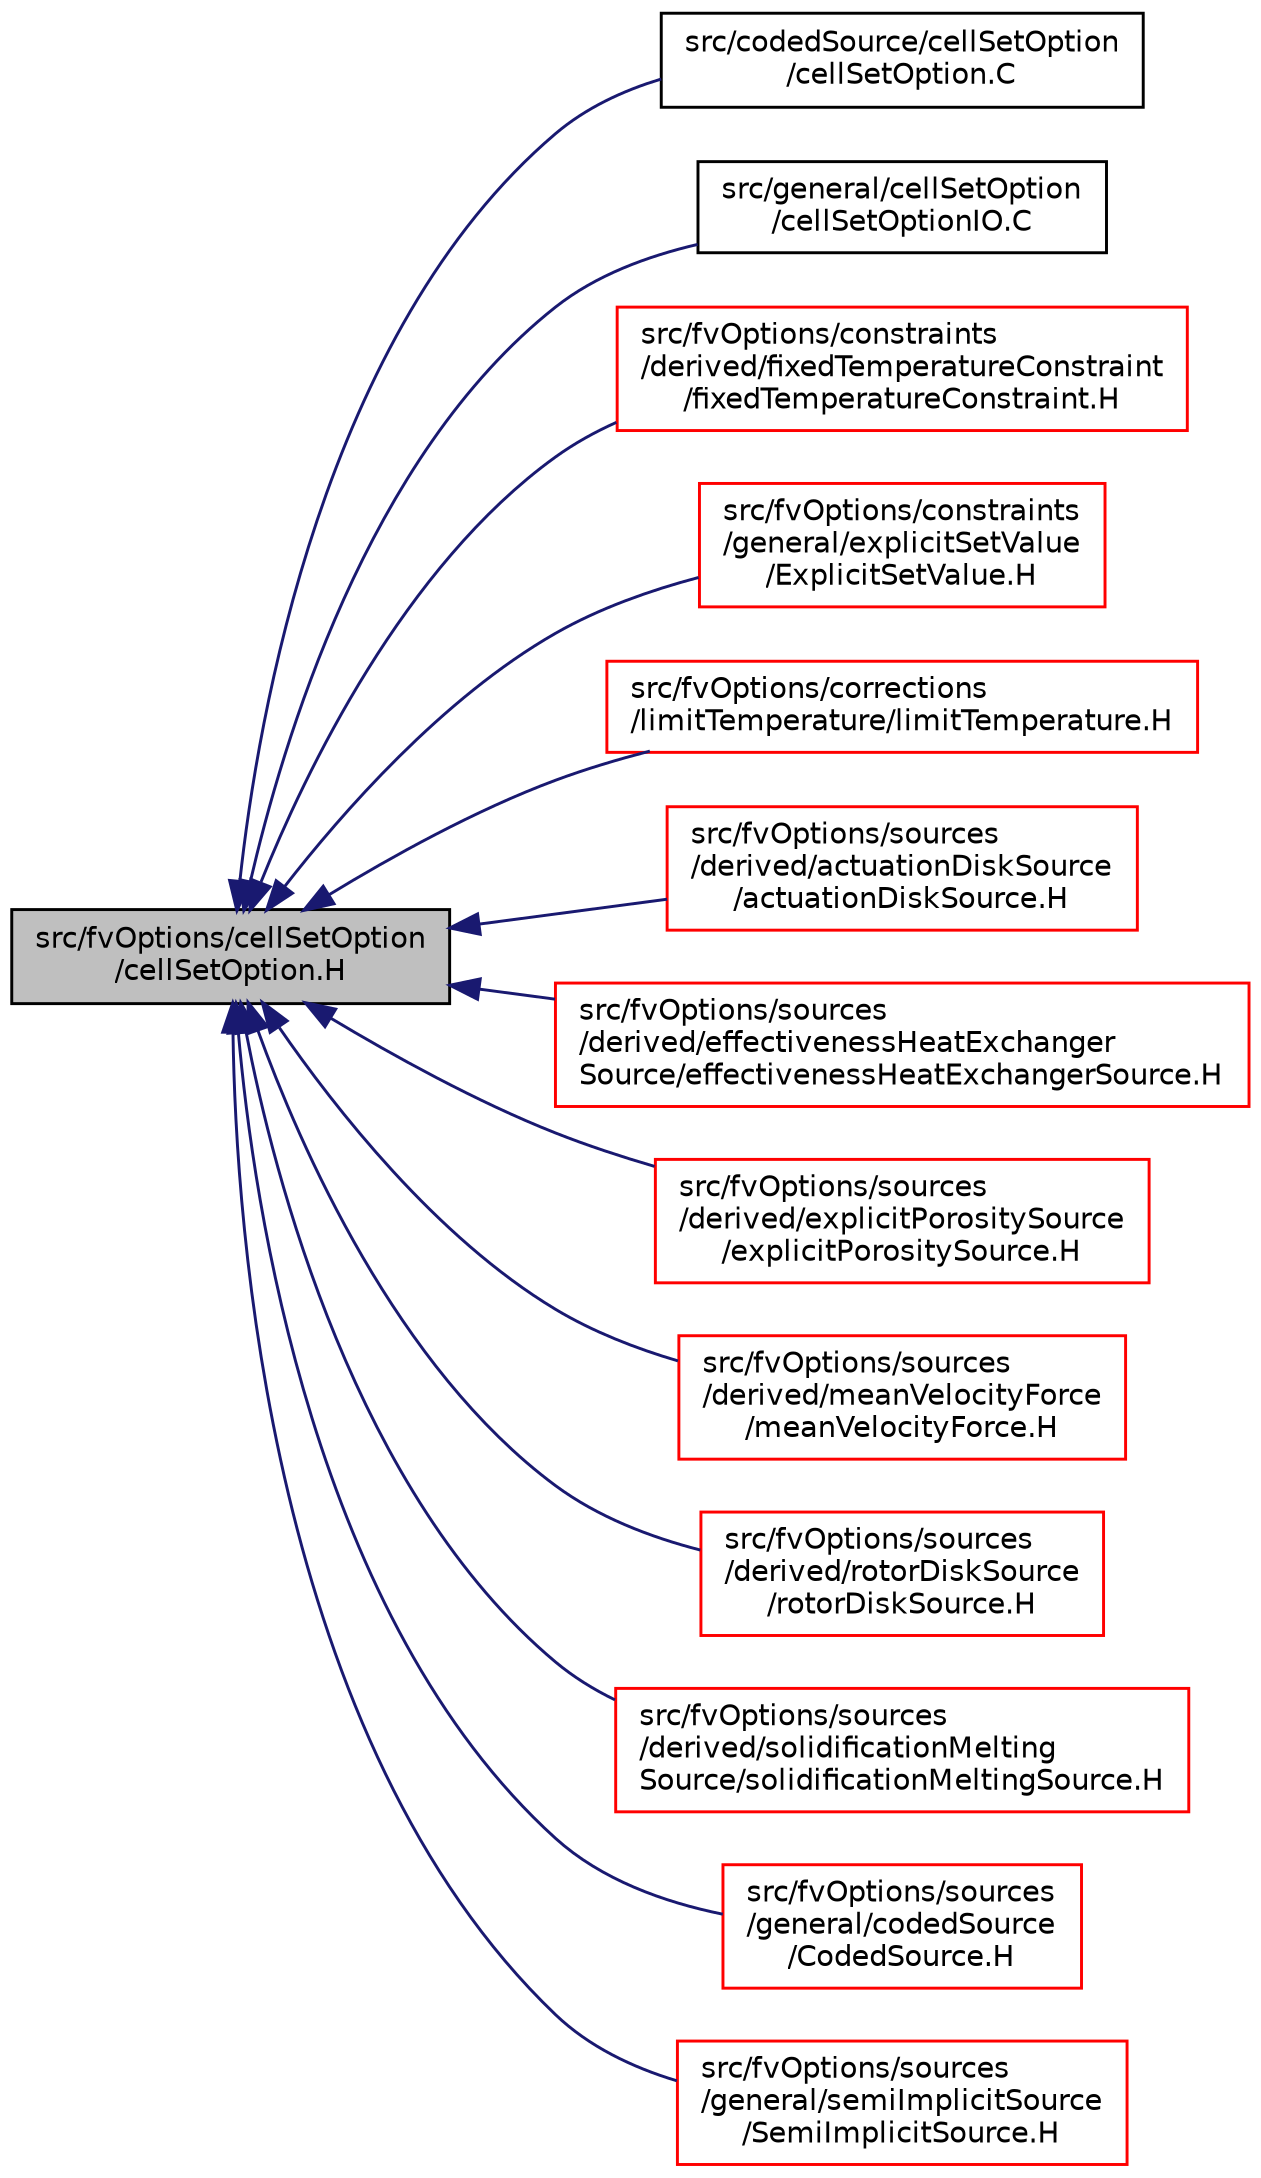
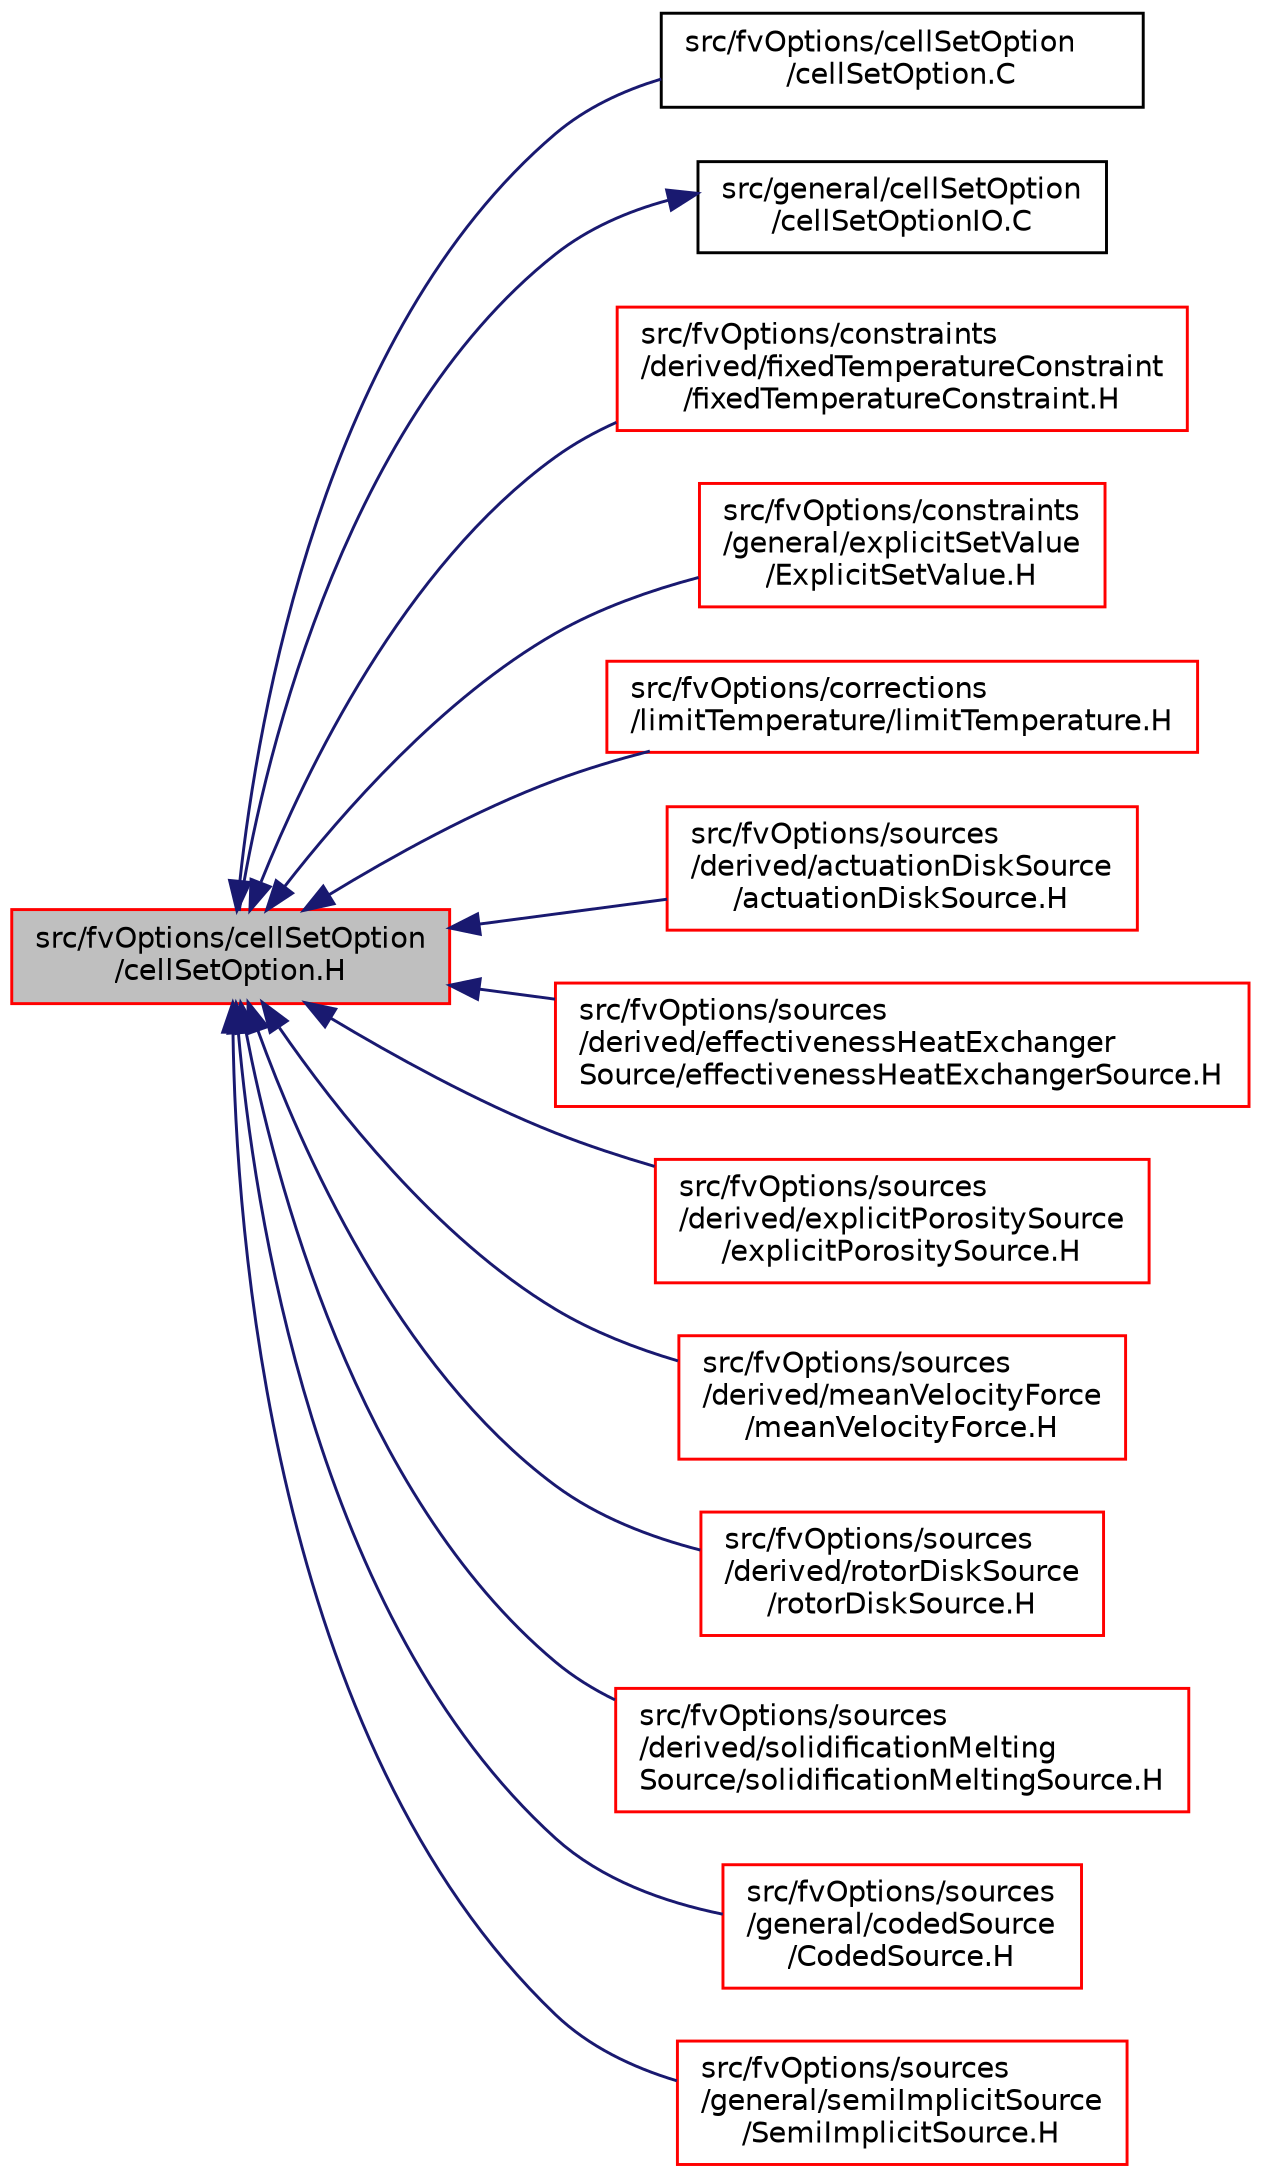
  digraph {
    rankdir=LR
    node [color=red fontname=Helvetica fontsize=10 shape=record]
    edge [color=midnightblue dir=back fontname=Helvetica fontsize=10 labelfontname=Helvetica labelfontsize=10 style=solid]
-   n1 [color=black fillcolor=grey75 fontcolor=black height=0.2 label="src/fvOptions/cellSetOption\l/cellSetOption.H" style=filled width=0.4]
-   n2 [color=black height=0.2 label="src/codedSource/cellSetOption\l/cellSetOption.C" width=0.4]
+   n1 [fillcolor=grey75 fontcolor=black height=0.2 label="src/fvOptions/cellSetOption\l/cellSetOption.H" style=filled width=0.4]
+   n2 [color=black height=0.2 label="src/fvOptions/cellSetOption\l/cellSetOption.C" width=0.4]
    n3 [color=black height=0.2 label="src/general/cellSetOption\l/cellSetOptionIO.C" width=0.4]
    n4 [height=0.2 label="src/fvOptions/constraints\l/derived/fixedTemperatureConstraint\l/fixedTemperatureConstraint.H" width=0.4]
    n5 [height=0.2 label="src/fvOptions/constraints\l/general/explicitSetValue\l/ExplicitSetValue.H" width=0.4]
    n6 [height=0.2 label="src/fvOptions/corrections\l/limitTemperature/limitTemperature.H" width=0.4]
    n7 [height=0.2 label="src/fvOptions/sources\l/derived/actuationDiskSource\l/actuationDiskSource.H" width=0.4]
    n8 [height=0.2 label="src/fvOptions/sources\l/derived/effectivenessHeatExchanger\lSource/effectivenessHeatExchangerSource.H" width=0.4]
    n9 [height=0.2 label="src/fvOptions/sources\l/derived/explicitPorositySource\l/explicitPorositySource.H" width=0.4]
    n10 [height=0.2 label="src/fvOptions/sources\l/derived/meanVelocityForce\l/meanVelocityForce.H" width=0.4]
    n11 [height=0.2 label="src/fvOptions/sources\l/derived/rotorDiskSource\l/rotorDiskSource.H" width=0.4]
    n12 [height=0.2 label="src/fvOptions/sources\l/derived/solidificationMelting\lSource/solidificationMeltingSource.H" width=0.4]
    n13 [height=0.2 label="src/fvOptions/sources\l/general/codedSource\l/CodedSource.H" width=0.4]
    n14 [height=0.2 label="src/fvOptions/sources\l/general/semiImplicitSource\l/SemiImplicitSource.H" width=0.4]
    n1 -> n2
-   n1 -> n3
+   n3 -> n1
    n1 -> n4
    n1 -> n5
    n1 -> n6
    n1 -> n7
    n1 -> n8
    n1 -> n9
    n1 -> n10
    n1 -> n11
    n1 -> n12
    n1 -> n13
    n1 -> n14
  }
